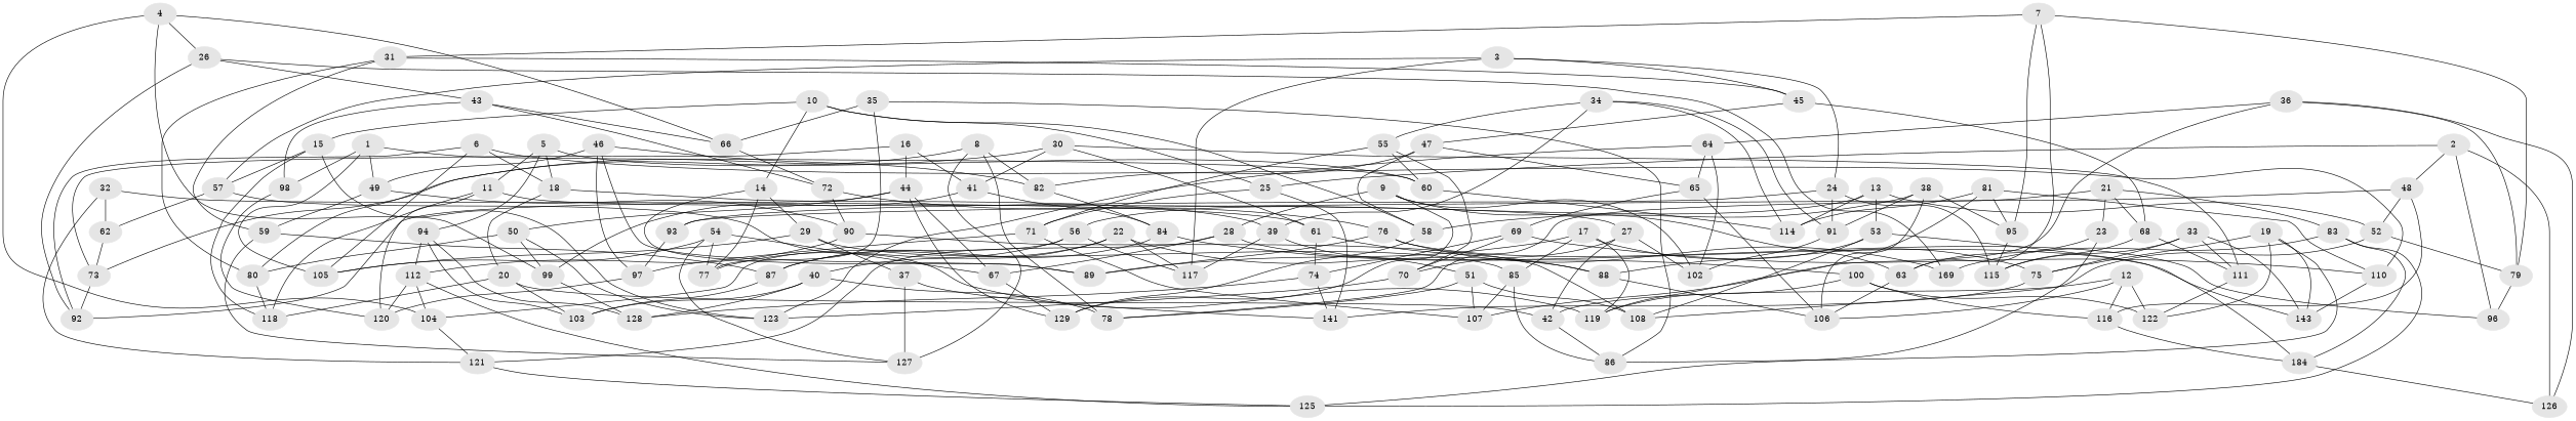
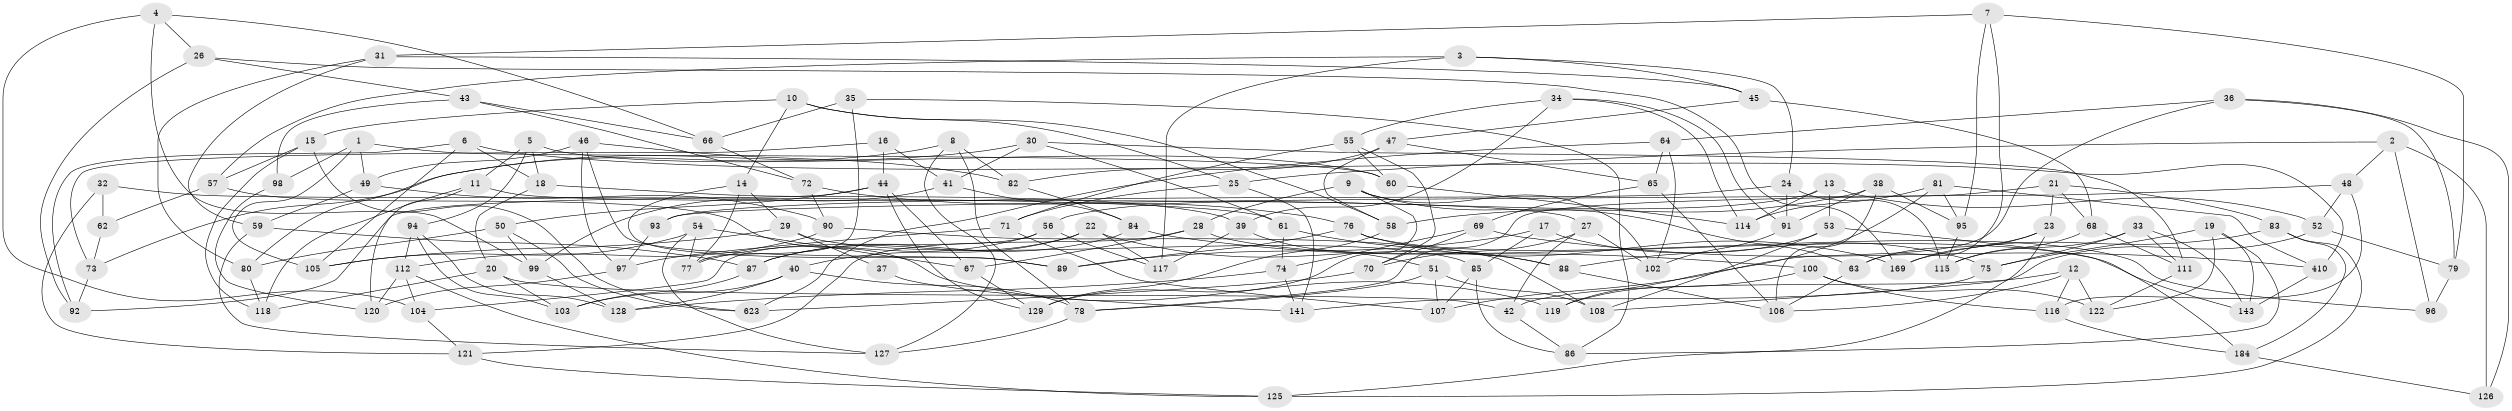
  graph {
    node [color=gray90 style=filled]
    1
    49
    60
    98
    105
    59
    90
    114
    120
    2
    25
    48
    96
    126
    71
    n16 [label=141]
    116
    52
    93
    3
    24
    45
    57
    117
    91
    115
    68
    47
    119
    62
    4
    26
    66
    99
    104
    92
    n37 [label=169]
    43
    72
    128
    121
    5
    11
    18
    94
    27
    118
    20
    39
    103
    112
    6
-   110
+   110 [label=410]
    n54 [label=143]
    7
    31
    63
    79
    95
    80
    106
    8
    78
    82
    127
    84
    9
    28
    102
    129
    67
    10
    14
    15
    58
    29
    77
    89
-   123
+   123 [label=623]
    42
    70
    12
    122
    86
    n85 [label=184]
    13
    53
    56
    108
    88
    85
    37
    16
    41
    44
    73
    50
    17
    75
    107
    51
    19
    21
    23
    83
    125
    111
    22
    40
    87
    97
    30
    61
    74
    32
    33
    34
    55
    35
    36
    64
    65
    38
    100
    76
    46
    69
    54
    81
    1 -- 49
    1 -- 60
    1 -- 98
    1 -- 105
    49 -- 59
    49 -- 90
    60 -- 114
    98 -- 120
    59 -- 127
    59 -- 87
    90 -- 112
    90 -- 108
    2 -- 25
    2 -- 48
    2 -- 96
    2 -- 126
    25 -- 71
    25 -- n16
    48 -- 116
    48 -- 52
    48 -- 93
    71 -- 107
    71 -- 97
    116 -- n85
    52 -- 79
    52 -- 108
    93 -- 97
    3 -- 24
    3 -- 45
    3 -- 57
    3 -- 117
    24 -- 93
    24 -- 91
    24 -- 115
    45 -- 68
    45 -- 47
    57 -- 119
    57 -- 62
    91 -- 102
    68 -- 115
    68 -- 111
    47 -- 82
    47 -- 58
    47 -- 65
    62 -- 73
    4 -- 26
    4 -- 66
    4 -- 99
    4 -- 104
    26 -- 92
    26 -- n37
    26 -- 43
    66 -- 72
    99 -- 128
    104 -- 121
    43 -- 98
    43 -- 66
    43 -- 72
    72 -- 90
    72 -- 76
    121 -- 125
    5 -- 60
    5 -- 11
    5 -- 18
    5 -- 94
    11 -- 120
    11 -- 27
    11 -- 118
    18 -- 20
    18 -- 39
    94 -- 128
    94 -- 103
    94 -- 112
    27 -- 102
    27 -- 42
    27 -- 70
    20 -- 118
    20 -- 103
    20 -- 42
    39 -- 117
    39 -- 51
    112 -- 120
    112 -- 104
    112 -- 125
    6 -- 105
    6 -- 92
    6 -- 18
    6 -- 110
    110 -- n54
    7 -- 31
    7 -- 63
    7 -- 79
    7 -- 95
    31 -- 59
    31 -- 45
    31 -- 80
    63 -- 106
    79 -- 96
    95 -- 115
    80 -- 118
    8 -- 80
    8 -- 78
    8 -- 82
    8 -- 127
    82 -- 84
    84 -- 87
    84 -- 100
    9 -- 63
    9 -- 28
    9 -- 102
    9 -- 129
    28 -- 121
    28 -- n54
    28 -- 67
    67 -- 129
    10 -- 25
    10 -- 14
    10 -- 15
    10 -- 58
    14 -- 29
    14 -- 77
    14 -- 89
    15 -- 57
    15 -- 118
    15 -- 123
    58 -- 129
    29 -- 105
    29 -- 85
    29 -- 37
    42 -- 86
    70 -- 123
    12 -- 116
    12 -- 106
    12 -- 42
    12 -- 122
    n85 -- 126
    13 -- 114
    13 -- 52
    13 -- 53
    13 -- 56
    53 -- n85
    53 -- 108
    53 -- 88
    56 -- 117
    56 -- 104
    56 -- 77
    88 -- 106
    85 -- 86
    85 -- 107
    37 -- n16
-   37 -- 127
+   78 -- 127
    16 -- 41
    16 -- 44
    16 -- 73
    41 -- 99
    41 -- 84
    44 -- 92
    44 -- 129
    44 -- 67
    44 -- 50
    73 -- 92
    50 -- 99
    50 -- 80
    50 -- 123
-   17 -- 119
    17 -- 89
    17 -- 85
    17 -- 75
    75 -- n16
    51 -- 78
    51 -- 108
    51 -- 107
    19 -- n54
    19 -- 122
    19 -- 86
    19 -- 75
    21 -- 68
    21 -- 78
    21 -- 23
    21 -- 83
+   23 -- n37
    23 -- 63
    23 -- 125
    83 -- n37
    83 -- n85
    83 -- 125
    111 -- 122
    22 -- 117
    22 -- 88
    22 -- 40
    22 -- 87
    40 -- 128
    40 -- 103
    40 -- 78
    87 -- 103
    97 -- 120
    30 -- 41
    30 -- 73
    30 -- 111
    30 -- 61
    61 -- 88
    61 -- 74
    74 -- n16
    74 -- 128
    32 -- 62
    32 -- 121
    32 -- 61
    33 -- 115
    33 -- n54
    33 -- 75
    33 -- 111
    34 -- 114
    34 -- 91
    34 -- 39
    34 -- 55
    55 -- 60
    55 -- 71
    55 -- 70
    35 -- 66
    35 -- 77
    35 -- 86
    36 -- 126
    36 -- 79
    36 -- 107
    36 -- 64
    64 -- 102
    64 -- 123
    64 -- 65
    65 -- 106
    65 -- 69
    38 -- 91
    38 -- 95
    38 -- 106
    38 -- 58
    100 -- 116
    100 -- 119
    100 -- 122
    76 -- 96
    76 -- n37
    76 -- 89
    46 -- 49
    46 -- 82
    46 -- 89
    46 -- 97
    69 -- 110
    69 -- 70
    69 -- 74
    54 -- 105
    54 -- 127
    54 -- 67
    54 -- 77
    81 -- 114
    81 -- 119
    81 -- 110
    81 -- 95
  }
